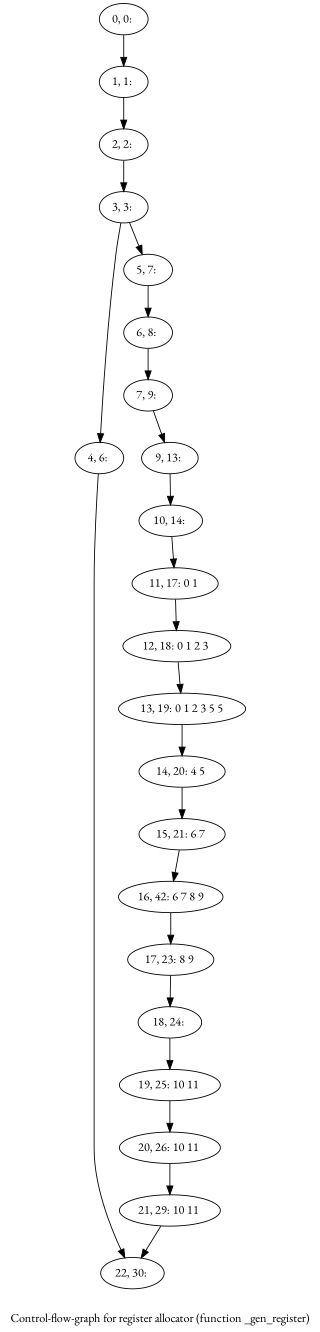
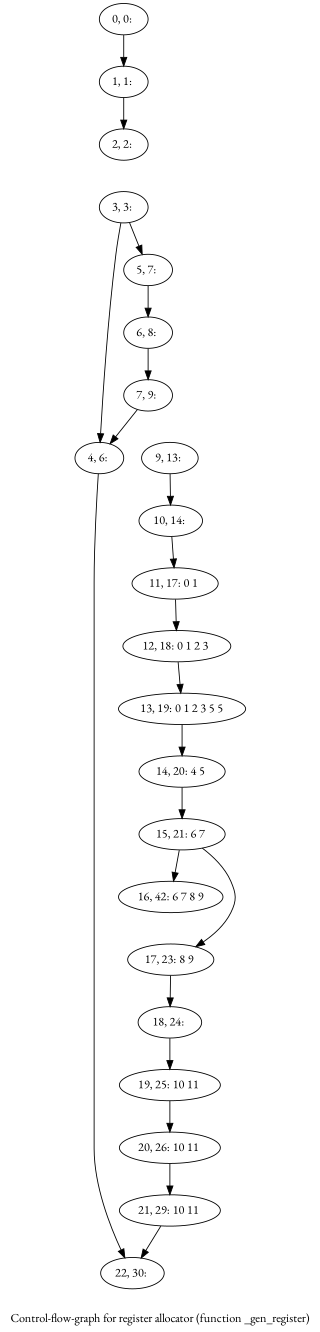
  digraph {
    fontname="EB Garamond"
    label="Control-flow-graph for register allocator (function _gen_register)"
    node [fontname="EB Garamond"]
    edge [fontname="EB Garamond"]
    n1 [label="0, 0: "]
    n2 [label="1, 1: "]
    n3 [label="2, 2: "]
    n4 [label="3, 3: "]
    n5 [label="4, 6: "]
    n6 [label="5, 7: "]
    n7 [label="22, 30: "]
    n8 [label="6, 8: "]
    n9 [label="7, 9: "]
    n10 [label="9, 13: "]
    n11 [label="10, 14: "]
    n12 [label="11, 17: 0 1 "]
    n13 [label="12, 18: 0 1 2 3 "]
    n14 [label="13, 19: 0 1 2 3 5 5"]
    n15 [label="14, 20: 4 5 "]
    n16 [label="15, 21: 6 7 "]
    n17 [label="16, 42: 6 7 8 9"]
    n18 [label="17, 23: 8 9 "]
    n19 [label="18, 24: "]
    n20 [label="19, 25: 10 11 "]
    n21 [label="20, 26: 10 11 "]
    n22 [label="21, 29: 10 11 "]
    n1 -> n2
    n2 -> n3
-   n3 -> n4
    n4 -> n5
    n4 -> n6
    n5 -> n7
    n6 -> n8
    n8 -> n9
-   n9 -> n10
+   n9 -> n5
    n10 -> n11
    n11 -> n12
    n12 -> n13
    n13 -> n14
    n14 -> n15
    n15 -> n16
    n16 -> n17
-   n17 -> n18
+   n16 -> n18
    n18 -> n19
    n19 -> n20
    n20 -> n21
    n21 -> n22
    n22 -> n7
  }
